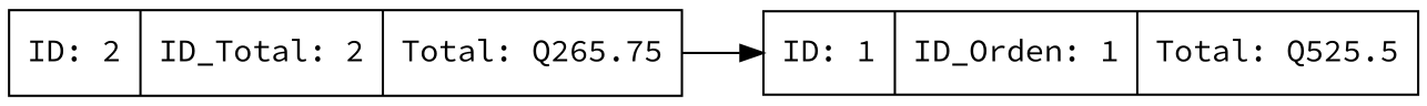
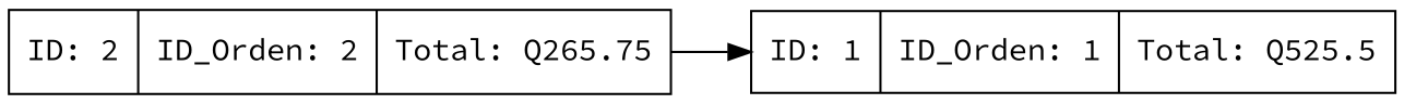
  digraph {
    rankdir=LR
    fontname="Source Code Pro"
    node [shape=record fontname="Source Code Pro"]
-   n1 [label="{ID: 2 | ID_Total: 2 | Total: Q265.75}"]
+   n1 [label="{ID: 2 | ID_Orden: 2 | Total: Q265.75}"]
    n2 [label="{ID: 1 | ID_Orden: 1 | Total: Q525.5}"]
    n1 -> n2 [fontname="Source Code Pro"]
  }
